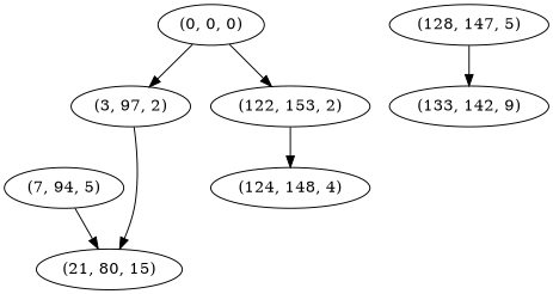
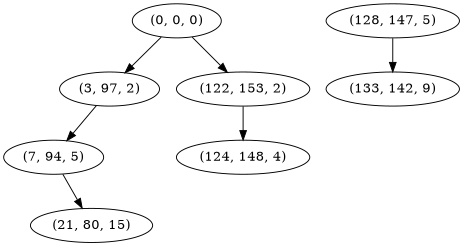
  digraph {
    "(0, 0, 0)"
    "(3, 97, 2)"
    n3 [label="(122, 153, 2)"]
    "(7, 94, 5)"
    "(124, 148, 4)"
    "(21, 80, 15)"
    "(128, 147, 5)"
    "(133, 142, 9)"
    "(0, 0, 0)" -> "(3, 97, 2)"
    "(0, 0, 0)" -> n3
-   "(3, 97, 2)" -> "(21, 80, 15)"
+   "(3, 97, 2)" -> "(7, 94, 5)"
    n3 -> "(124, 148, 4)"
    "(7, 94, 5)" -> "(21, 80, 15)"
    "(128, 147, 5)" -> "(133, 142, 9)"
  }
